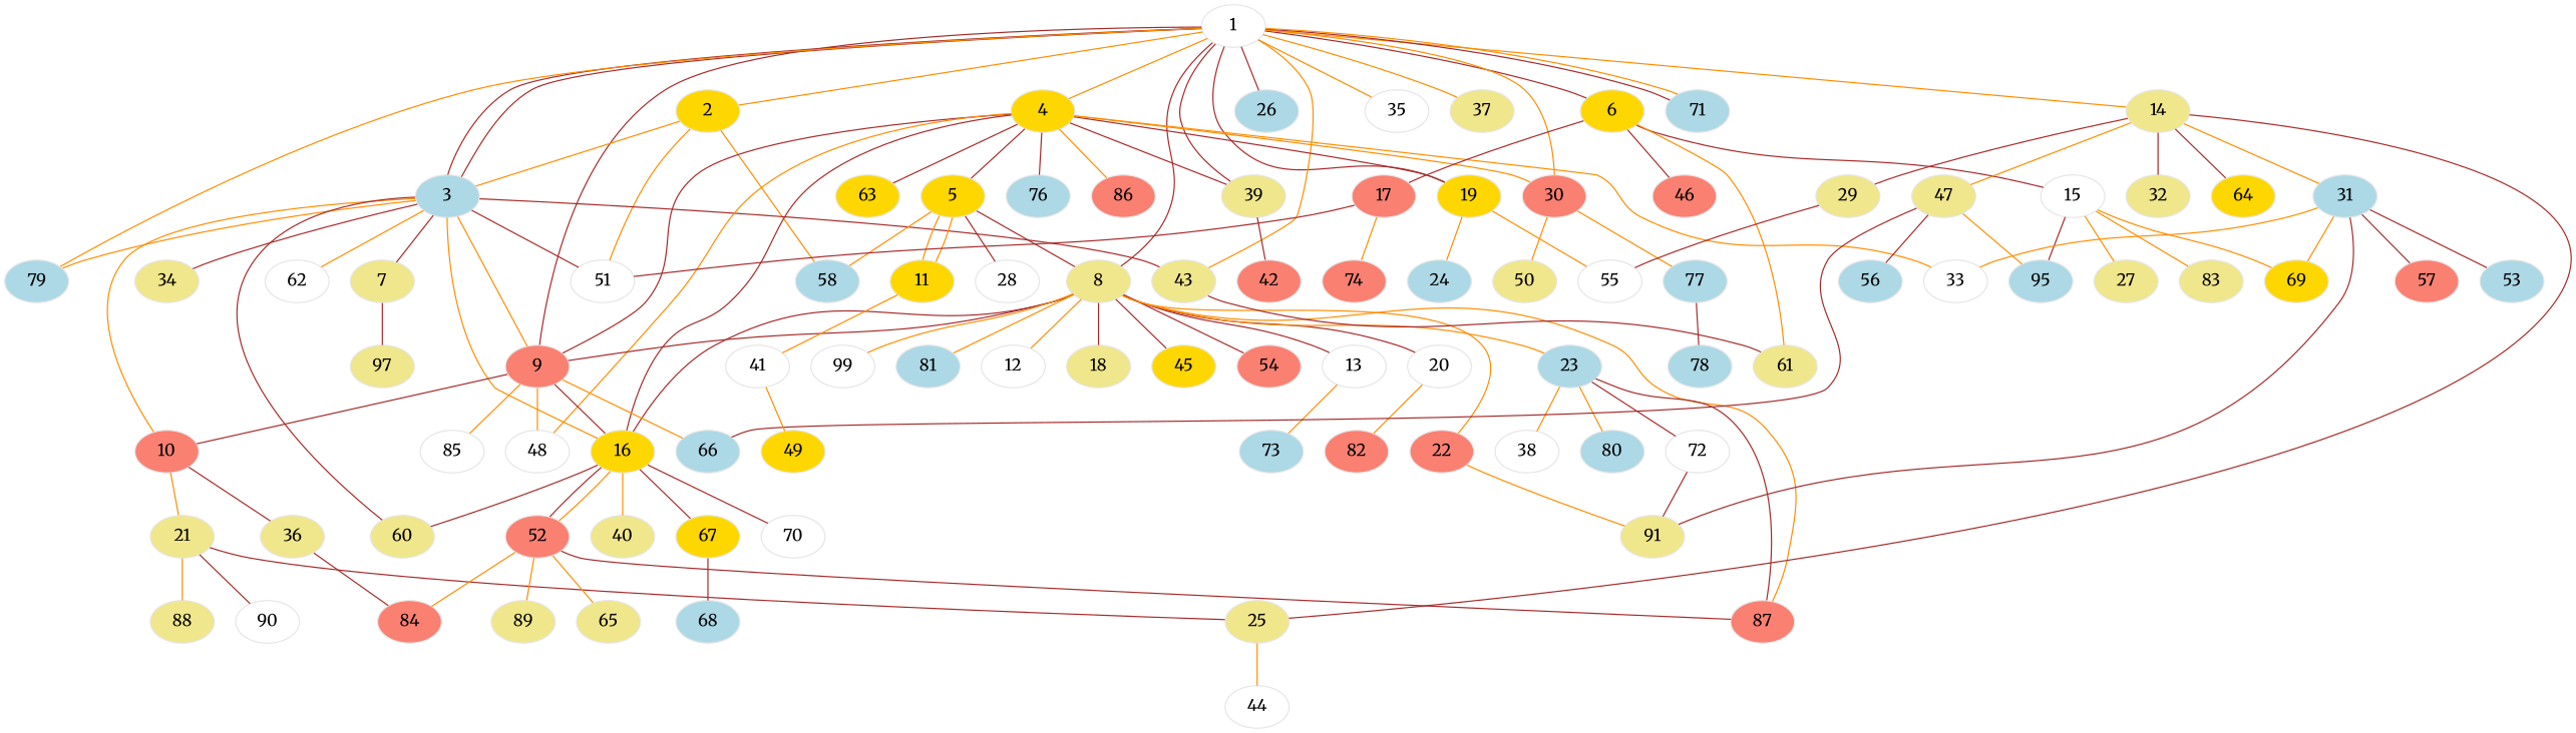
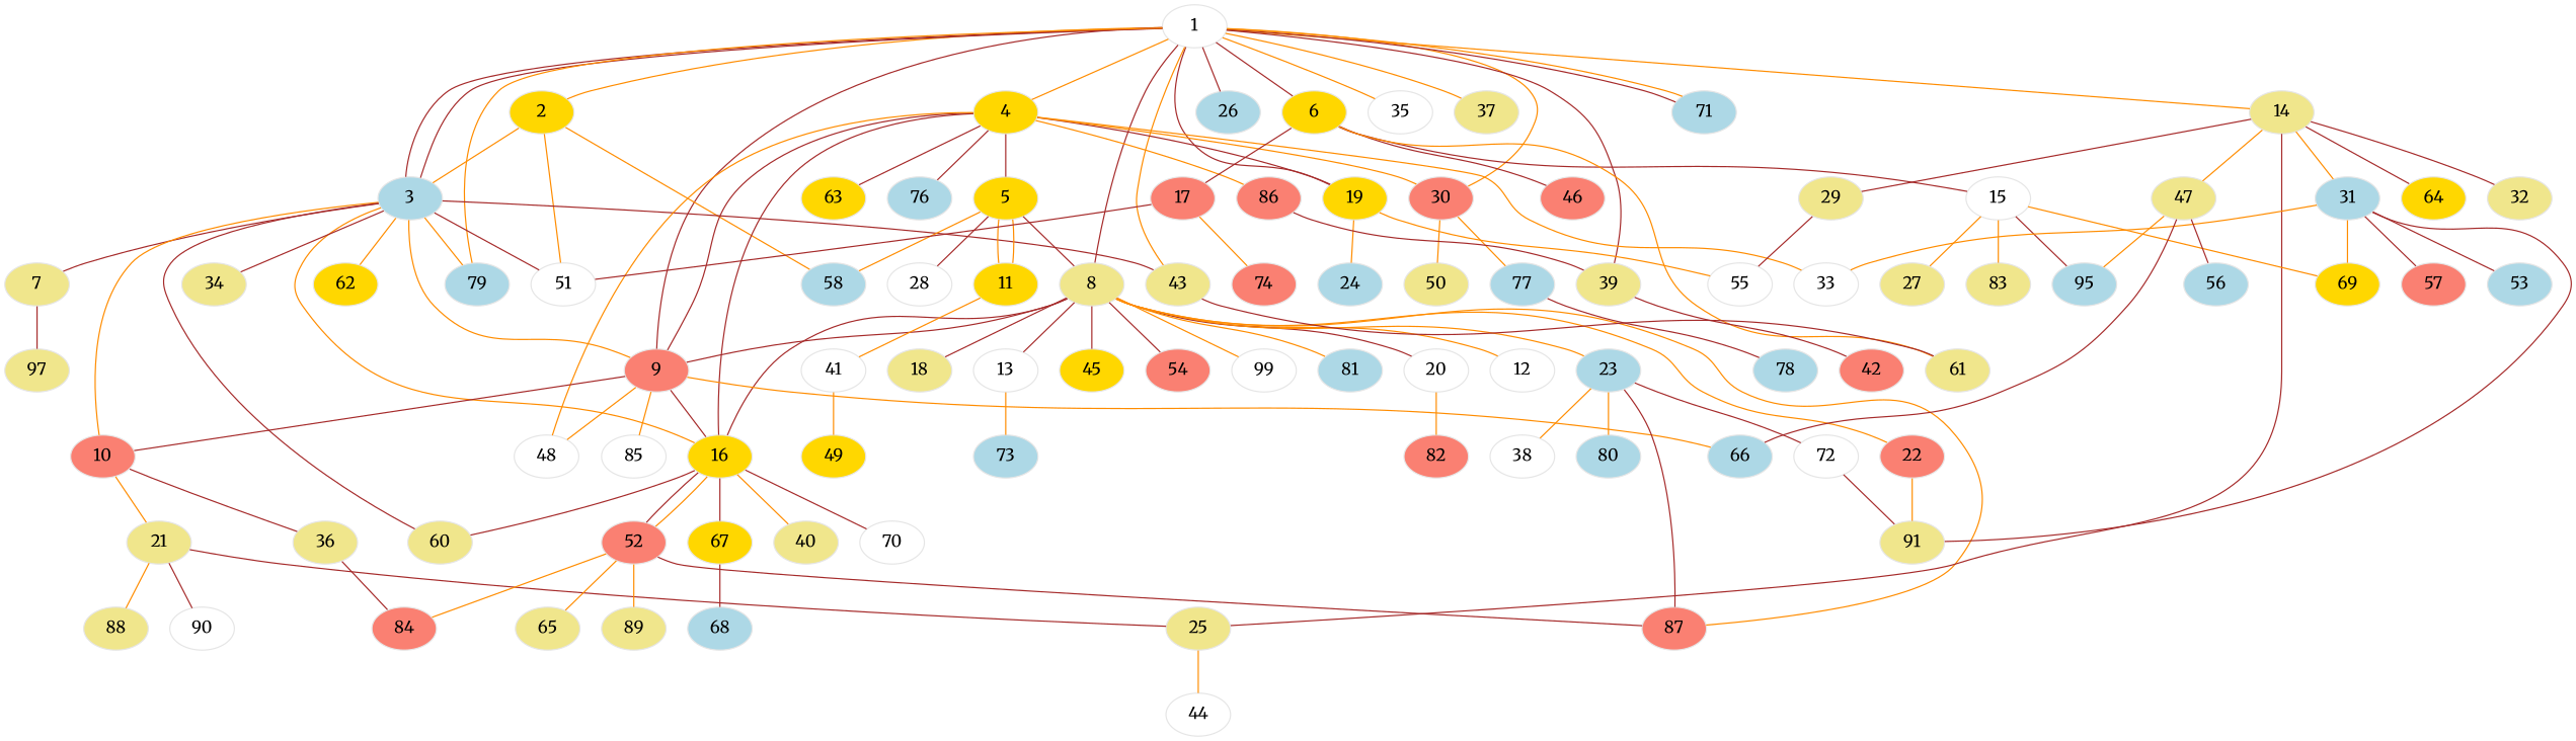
  graph {
    fontname=Merriweather
    node [color=gray90 fillcolor=khaki fontname=Merriweather style=filled]
    edge [color=brown fontname=Merriweather]
    1 [fillcolor=white]
    2 [fillcolor=gold]
    3 [fillcolor=lightblue]
    4 [fillcolor=gold]
    6 [fillcolor=gold]
    8
    9 [fillcolor=salmon]
    14
    19 [fillcolor=gold]
    26 [fillcolor=lightblue]
    30 [fillcolor=salmon]
    35 [fillcolor=white]
    37
    39
    43
    71 [fillcolor=lightblue]
    79 [fillcolor=lightblue]
    51 [fillcolor=white]
    58 [fillcolor=lightblue]
    7
    10 [fillcolor=salmon]
    16 [fillcolor=gold]
    34
    60
-   62 [fillcolor=white]
+   62 [fillcolor=gold]
    5 [fillcolor=gold]
    33 [fillcolor=white]
    48 [fillcolor=white]
    63 [fillcolor=gold]
    76 [fillcolor=lightblue]
    86 [fillcolor=salmon]
    15 [fillcolor=white]
    17 [fillcolor=salmon]
    46 [fillcolor=salmon]
    61
    12 [fillcolor=white]
    13 [fillcolor=white]
    18
    20 [fillcolor=white]
    22 [fillcolor=salmon]
    23 [fillcolor=lightblue]
    45 [fillcolor=gold]
    54 [fillcolor=salmon]
    n44 [fillcolor=white label=99]
    81 [fillcolor=lightblue]
    87 [fillcolor=salmon]
    66 [fillcolor=lightblue]
    85 [fillcolor=white]
    25
    29
    31 [fillcolor=lightblue]
    32
    47
    64 [fillcolor=gold]
    24 [fillcolor=lightblue]
    55 [fillcolor=white]
    50
    77 [fillcolor=lightblue]
    42 [fillcolor=salmon]
    n60 [label=97]
    21
    36
    40
    52 [fillcolor=salmon]
    67 [fillcolor=gold]
    70 [fillcolor=white]
    11 [fillcolor=gold]
    28 [fillcolor=white]
    41 [fillcolor=white]
    27
    69 [fillcolor=gold]
    n72 [fillcolor=lightblue label=95]
    83
    74 [fillcolor=salmon]
    73 [fillcolor=lightblue]
    82 [fillcolor=salmon]
    91
    38 [fillcolor=white]
    72 [fillcolor=white]
    80 [fillcolor=lightblue]
    88
    90 [fillcolor=white]
    84 [fillcolor=salmon]
    49 [fillcolor=gold]
    44 [fillcolor=white]
    53 [fillcolor=lightblue]
    57 [fillcolor=salmon]
    56 [fillcolor=lightblue]
    68 [fillcolor=lightblue]
    65
    89
    78 [fillcolor=lightblue]
    1 -- 2 [color=darkorange]
    1 -- 3
    1 -- 3
    1 -- 4 [color=darkorange]
    1 -- 6
    1 -- 8
    1 -- 9
    1 -- 14 [color=darkorange]
    1 -- 19
    1 -- 26
    1 -- 30 [color=darkorange]
    1 -- 35 [color=darkorange]
    1 -- 37 [color=darkorange]
    1 -- 39
    1 -- 43 [color=darkorange]
    1 -- 71
    1 -- 71 [color=darkorange]
    1 -- 79 [color=darkorange]
    2 -- 3 [color=darkorange]
    2 -- 51 [color=darkorange]
    2 -- 58 [color=darkorange]
    3 -- 9 [color=darkorange]
    3 -- 43
    3 -- 79 [color=darkorange]
    3 -- 51
    3 -- 7
    3 -- 10 [color=darkorange]
    3 -- 16 [color=darkorange]
    3 -- 34
    3 -- 60
    3 -- 62 [color=darkorange]
    4 -- 9
    4 -- 19
    4 -- 30 [color=darkorange]
-   4 -- 39
+   86 -- 39
    4 -- 16
    4 -- 5
    4 -- 33 [color=darkorange]
    4 -- 48 [color=darkorange]
    4 -- 63
    4 -- 76
    4 -- 86 [color=darkorange]
    6 -- 15
    6 -- 17
    6 -- 46
    6 -- 61 [color=darkorange]
    8 -- 9
    8 -- 16
    8 -- 12 [color=darkorange]
    8 -- 13
    8 -- 18
    8 -- 20
    8 -- 22 [color=darkorange]
    8 -- 23 [color=darkorange]
    8 -- 45
    8 -- 54
    8 -- n44 [color=darkorange]
    8 -- 81 [color=darkorange]
    8 -- 87 [color=darkorange]
    9 -- 10
    9 -- 16
    9 -- 48 [color=darkorange]
    9 -- 66 [color=darkorange]
    9 -- 85 [color=darkorange]
    14 -- 25
    14 -- 29
    14 -- 31 [color=darkorange]
    14 -- 32
    14 -- 47 [color=darkorange]
    14 -- 64
    19 -- 24 [color=darkorange]
    19 -- 55 [color=darkorange]
    30 -- 50 [color=darkorange]
    30 -- 77 [color=darkorange]
    39 -- 42
    43 -- 61
    7 -- n60
    10 -- 21 [color=darkorange]
    10 -- 36
    16 -- 60
    16 -- 40 [color=darkorange]
    16 -- 52
    16 -- 52 [color=darkorange]
    16 -- 67
    16 -- 70
    5 -- 8
    5 -- 58 [color=darkorange]
    5 -- 11 [color=darkorange]
    5 -- 11 [color=darkorange]
    5 -- 28
    15 -- 27 [color=darkorange]
    15 -- 69 [color=darkorange]
    15 -- n72
    15 -- 83 [color=darkorange]
    17 -- 51
    17 -- 74 [color=darkorange]
    13 -- 73 [color=darkorange]
    20 -- 82 [color=darkorange]
    22 -- 91 [color=darkorange]
    23 -- 87
    23 -- 38 [color=darkorange]
    23 -- 72
    23 -- 80 [color=darkorange]
    25 -- 44 [color=darkorange]
    29 -- 55
    31 -- 33 [color=darkorange]
    31 -- 69 [color=darkorange]
    31 -- 91
    31 -- 53
    31 -- 57
    47 -- 66
    47 -- n72 [color=darkorange]
    47 -- 56
    77 -- 78
    21 -- 25
    21 -- 88 [color=darkorange]
    21 -- 90
    36 -- 84
    52 -- 87
    52 -- 84 [color=darkorange]
    52 -- 65 [color=darkorange]
    52 -- 89 [color=darkorange]
    67 -- 68
    11 -- 41 [color=darkorange]
    41 -- 49 [color=darkorange]
    72 -- 91
  }
